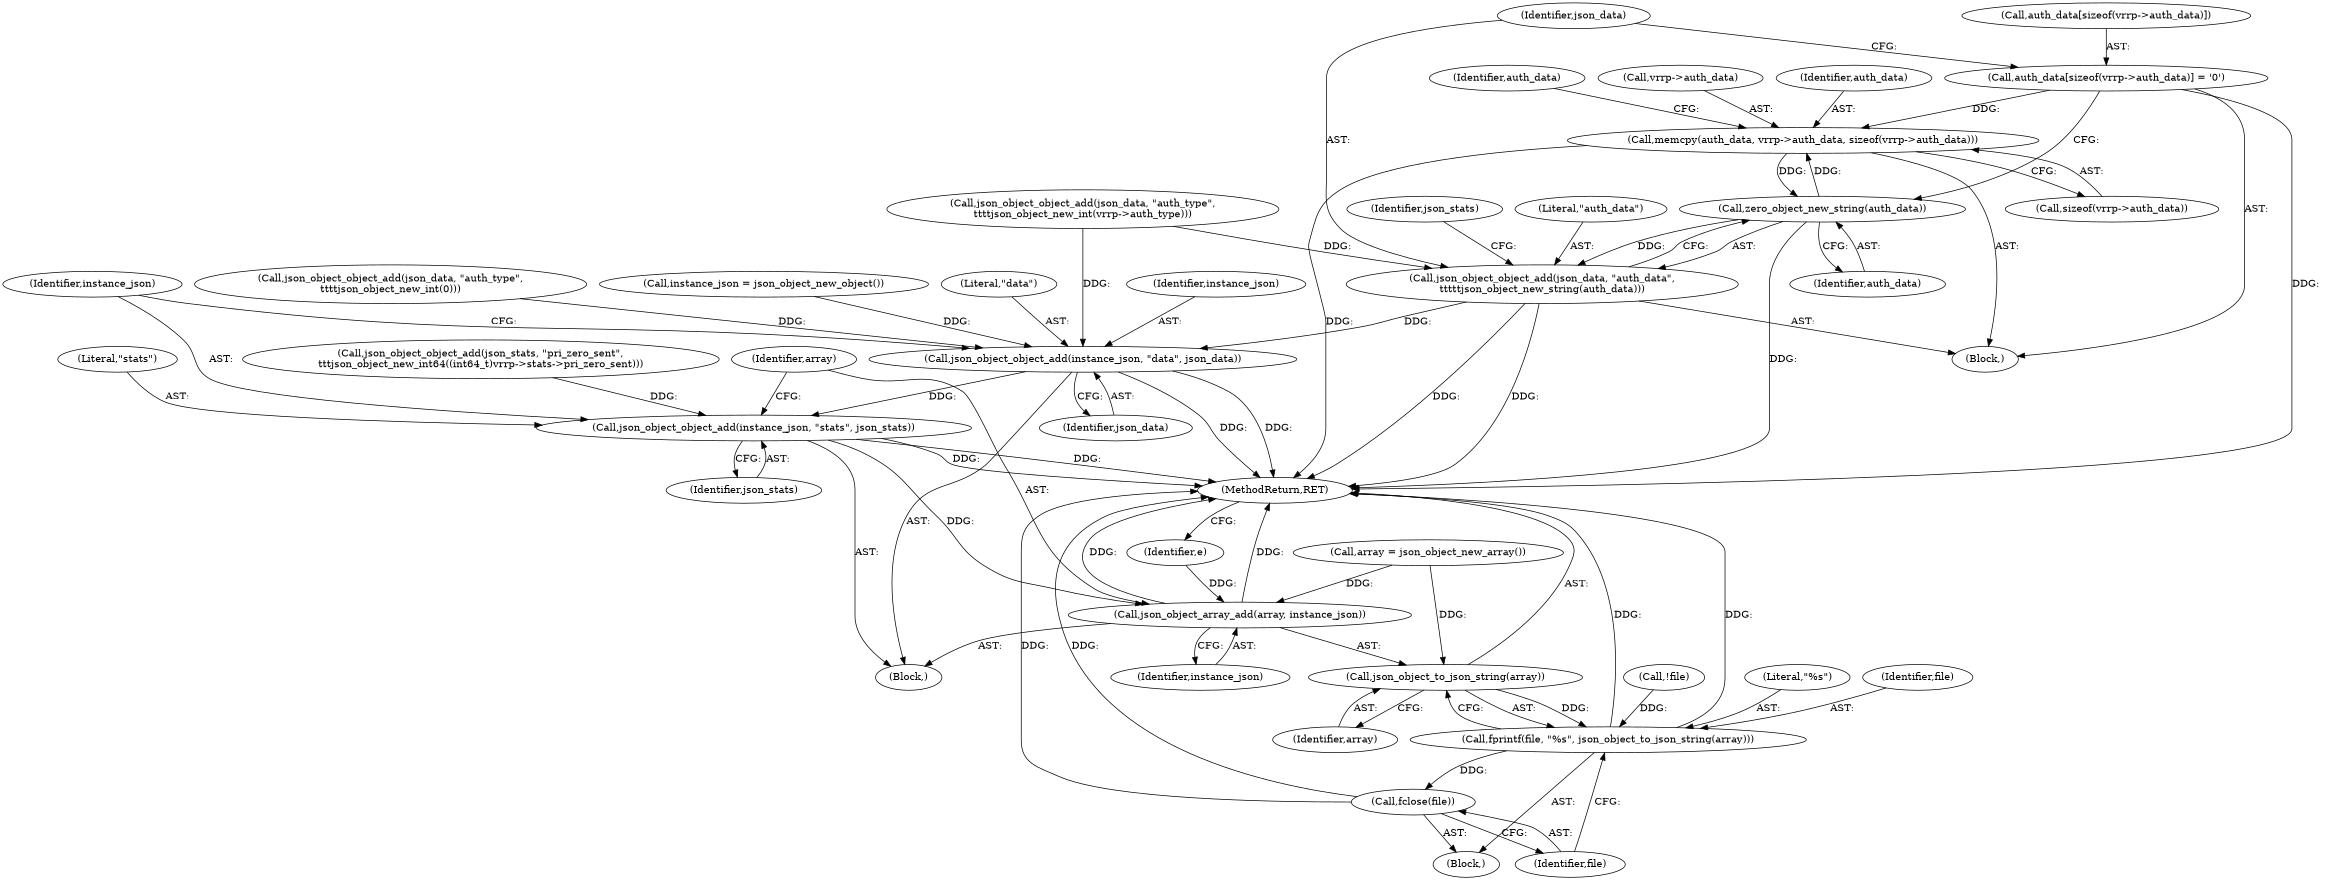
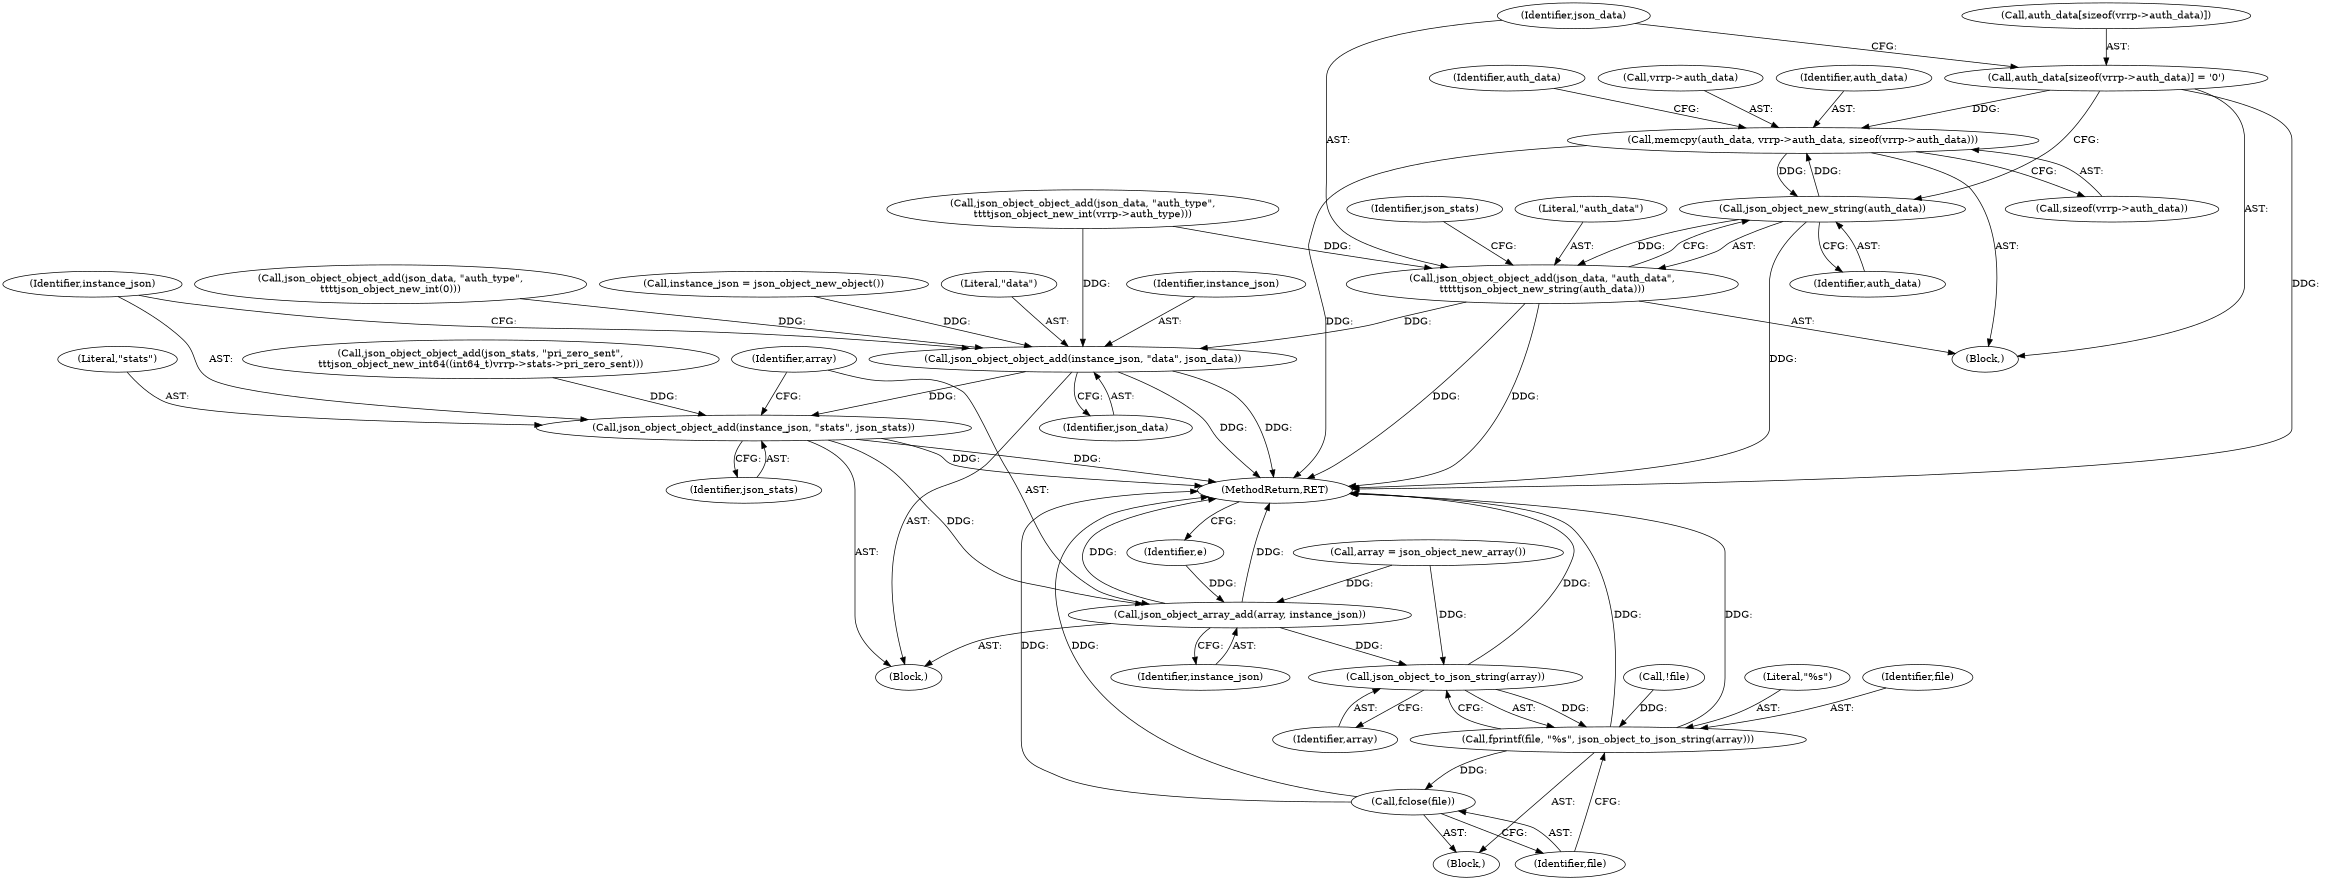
  digraph {
    n1 [label="(Call,memcpy(auth_data, vrrp->auth_data, sizeof(vrrp->auth_data)))"]
-   n2 [label="(Call,zero_object_new_string(auth_data))"]
+   n2 [label="(Call,json_object_new_string(auth_data))"]
    n3 [label="(MethodReturn,RET)"]
    n4 [label="(Block,)"]
    n5 [label="(Call,sizeof(vrrp->auth_data))"]
    n6 [label="(Call,json_object_object_add(json_data, \"auth_data\",\n\t\t\t\t\tjson_object_new_string(auth_data)))"]
    n7 [label="(Identifier,auth_data)"]
    n8 [label="(Identifier,e)"]
    n9 [label="(Call,json_object_object_add(instance_json, \"data\", json_data))"]
    n10 [label="(Call,auth_data[sizeof(vrrp->auth_data)] = '\0')"]
    n11 [label="(Call,json_object_object_add(instance_json, \"stats\", json_stats))"]
    n12 [label="(Block,)"]
    n13 [label="(Identifier,json_data)"]
    n14 [label="(Call,json_object_array_add(array, instance_json))"]
    n15 [label="(Identifier,json_stats)"]
    n16 [label="(Call,json_object_to_json_string(array))"]
    n17 [label="(Identifier,instance_json)"]
    n18 [label="(Call,fprintf(file, \"%s\", json_object_to_json_string(array)))"]
    n19 [label="(Identifier,array)"]
    n20 [label="(Call,fclose(file))"]
    n21 [label="(Block,)"]
    n22 [label="(Identifier,file)"]
    n23 [label="(Identifier,json_data)"]
    n24 [label="(Identifier,array)"]
    n25 [label="(Call,!file)"]
    n26 [label="(Identifier,auth_data)"]
    n27 [label="(Literal,\"%s\")"]
    n28 [label="(Identifier,json_stats)"]
    n29 [label="(Call,array = json_object_new_array())"]
    n30 [label="(Call,vrrp->auth_data)"]
    n31 [label="(Identifier,instance_json)"]
    n32 [label="(Identifier,auth_data)"]
    n33 [label="(Call,auth_data[sizeof(vrrp->auth_data)])"]
    n34 [label="(Call,json_object_object_add(json_data, \"auth_type\",\n\t\t\t\tjson_object_new_int(0)))"]
    n35 [label="(Identifier,instance_json)"]
    n36 [label="(Identifier,file)"]
    n37 [label="(Call,json_object_object_add(json_data, \"auth_type\",\n\t\t\t\tjson_object_new_int(vrrp->auth_type)))"]
    n38 [label="(Call,json_object_object_add(json_stats, \"pri_zero_sent\",\n\t\t\tjson_object_new_int64((int64_t)vrrp->stats->pri_zero_sent)))"]
    n39 [label="(Call,instance_json = json_object_new_object())"]
    n40 [label="(Literal,\"data\")"]
    n41 [label="(Literal,\"stats\")"]
    n42 [label="(Literal,\"auth_data\")"]
    n1 -> n2 [label="DDG: "]
    n1 -> n3 [label="DDG: "]
    n1 -> n4 [label="AST: "]
    n1 -> n5 [label="CFG: "]
    n2 -> n1 [label="DDG: "]
    n2 -> n3 [label="DDG: "]
    n2 -> n6 [label="AST: "]
    n2 -> n6 [label="DDG: "]
    n2 -> n7 [label="CFG: "]
    n3 -> n8 [label="CFG: "]
    n5 -> n1 [label="AST: "]
    n6 -> n2 [label="CFG: "]
    n6 -> n3 [label="DDG: "]
    n6 -> n3 [label="DDG: "]
    n6 -> n4 [label="AST: "]
    n6 -> n9 [label="DDG: "]
    n7 -> n2 [label="AST: "]
    n8 -> n14 [label="DDG: "]
    n9 -> n3 [label="DDG: "]
    n9 -> n3 [label="DDG: "]
    n9 -> n11 [label="DDG: "]
    n9 -> n12 [label="AST: "]
    n9 -> n13 [label="CFG: "]
    n10 -> n1 [label="DDG: "]
    n10 -> n2 [label="CFG: "]
    n10 -> n3 [label="DDG: "]
    n10 -> n4 [label="AST: "]
    n11 -> n3 [label="DDG: "]
    n11 -> n3 [label="DDG: "]
    n11 -> n12 [label="AST: "]
    n11 -> n14 [label="DDG: "]
    n11 -> n15 [label="CFG: "]
    n13 -> n9 [label="AST: "]
    n14 -> n3 [label="DDG: "]
    n14 -> n3 [label="DDG: "]
    n14 -> n12 [label="AST: "]
-   n14 -> n16 [label="AST: "]
+   n14 -> n16 [label="DDG: "]
    n14 -> n17 [label="CFG: "]
    n15 -> n11 [label="AST: "]
-   n16 -> n3 [label="AST: "]
+   n16 -> n3 [label="DDG: "]
    n16 -> n18 [label="AST: "]
    n16 -> n18 [label="DDG: "]
    n16 -> n19 [label="CFG: "]
    n17 -> n14 [label="AST: "]
    n18 -> n3 [label="DDG: "]
    n18 -> n3 [label="DDG: "]
    n18 -> n16 [label="CFG: "]
    n18 -> n20 [label="DDG: "]
    n18 -> n21 [label="AST: "]
    n19 -> n16 [label="AST: "]
    n20 -> n3 [label="DDG: "]
    n20 -> n3 [label="DDG: "]
    n20 -> n21 [label="AST: "]
    n20 -> n22 [label="CFG: "]
    n22 -> n18 [label="CFG: "]
    n22 -> n20 [label="AST: "]
    n23 -> n6 [label="AST: "]
    n23 -> n10 [label="CFG: "]
    n24 -> n11 [label="CFG: "]
    n24 -> n14 [label="AST: "]
    n25 -> n18 [label="DDG: "]
    n26 -> n1 [label="CFG: "]
    n27 -> n18 [label="AST: "]
    n28 -> n6 [label="CFG: "]
    n29 -> n14 [label="DDG: "]
    n29 -> n16 [label="DDG: "]
    n30 -> n1 [label="AST: "]
    n31 -> n9 [label="AST: "]
    n32 -> n1 [label="AST: "]
    n33 -> n10 [label="AST: "]
    n34 -> n9 [label="DDG: "]
    n35 -> n9 [label="CFG: "]
    n35 -> n11 [label="AST: "]
    n36 -> n18 [label="AST: "]
    n37 -> n6 [label="DDG: "]
    n37 -> n9 [label="DDG: "]
    n38 -> n11 [label="DDG: "]
    n39 -> n9 [label="DDG: "]
    n40 -> n9 [label="AST: "]
    n41 -> n11 [label="AST: "]
    n42 -> n6 [label="AST: "]
  }
